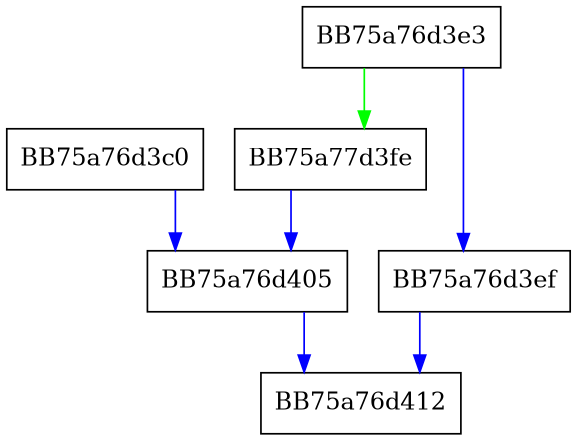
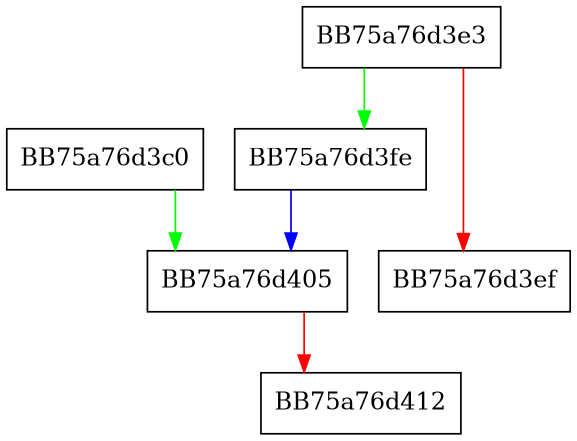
  digraph {
    splines=ortho
    node [shape=box]
    edge [color=green]
    BB75a76d3c0
    BB75a76d405
    BB75a76d412
    BB75a76d3e3
-   BB75a76d3fe [label=BB75a77d3fe]
+   BB75a76d3fe
    BB75a76d3ef
-   BB75a76d3c0 -> BB75a76d405 [color=blue]
-   BB75a76d405 -> BB75a76d412 [color=blue]
+   BB75a76d3c0 -> BB75a76d405
+   BB75a76d405 -> BB75a76d412 [color=red]
    BB75a76d3e3 -> BB75a76d3fe
-   BB75a76d3e3 -> BB75a76d3ef [color=blue]
+   BB75a76d3e3 -> BB75a76d3ef [color=red]
    BB75a76d3fe -> BB75a76d405 [color=blue]
-   BB75a76d3ef -> BB75a76d412 [color=blue]
  }
